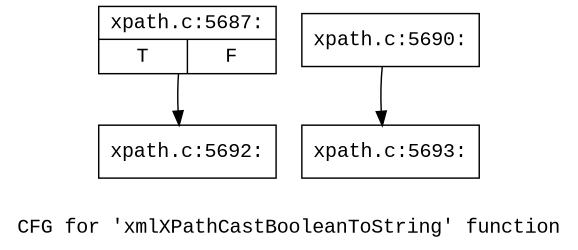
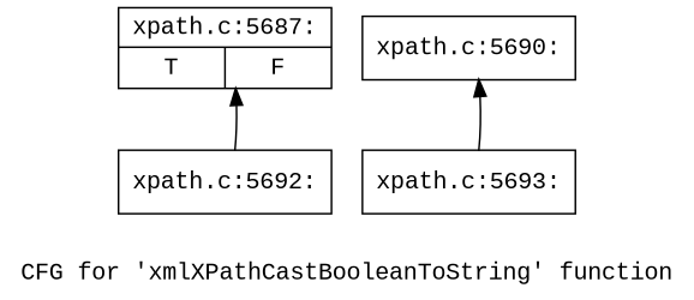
  digraph {
    fontname="Liberation Mono"
    label="CFG for 'xmlXPathCastBooleanToString' function"
    node [fontname="Liberation Mono" shape=record]
    edge [fontname="Liberation Mono"]
    n1 [label="{xpath.c:5687:|{<s0>T|<s1>F}}"]
    n2 [label="{xpath.c:5692:}"]
    n3 [label="{xpath.c:5690:}"]
    n4 [label="{xpath.c:5693:}"]
-   n1 -> n2
-   n3 -> n4
+   n2 -> n1
+   n4 -> n3
  }
